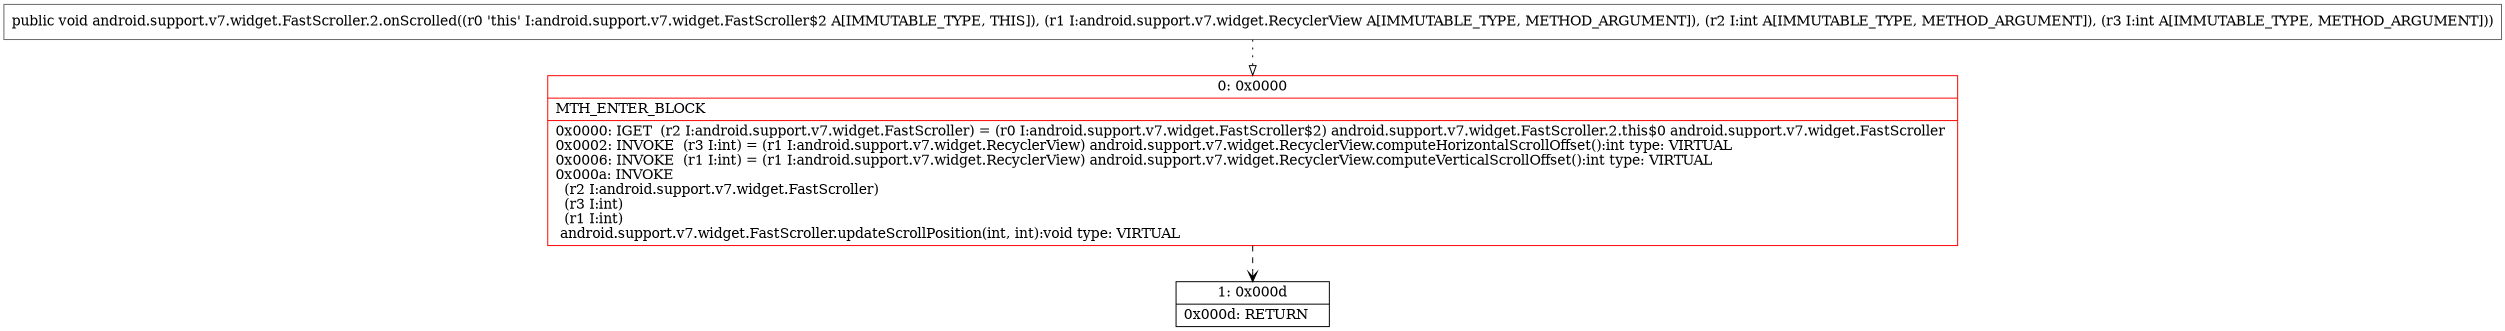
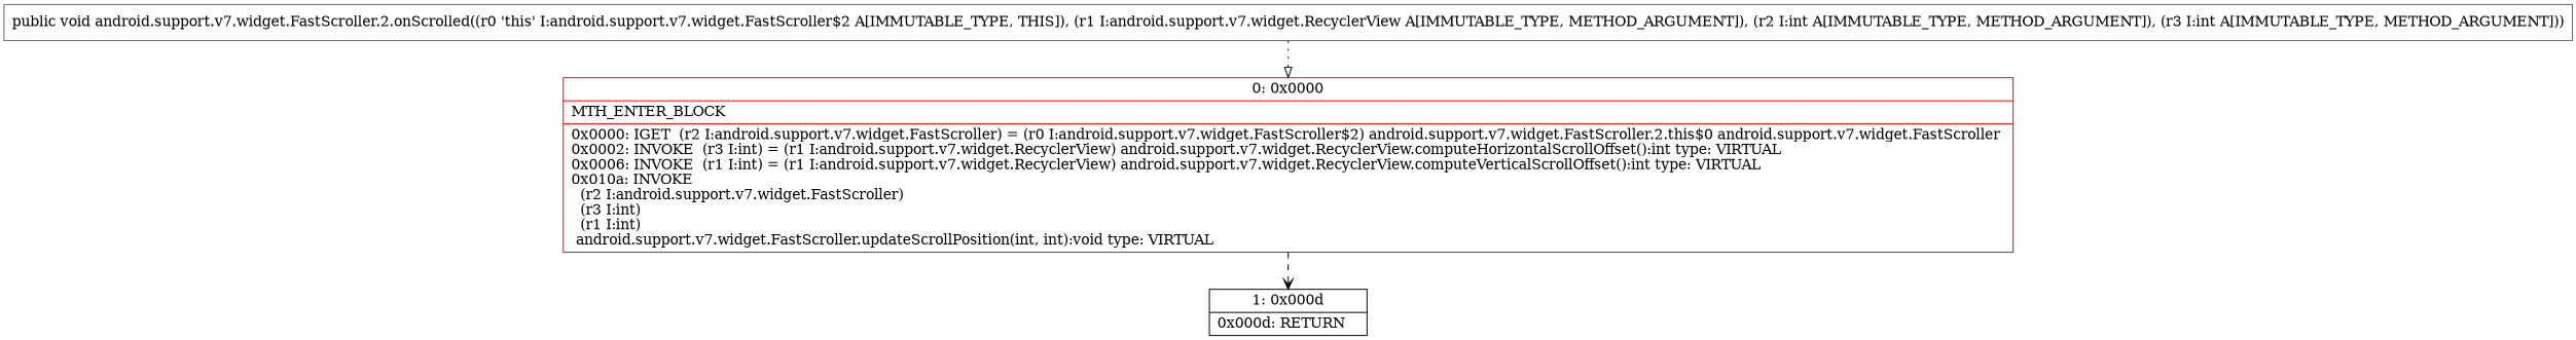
  digraph {
    node [shape=record]
-   n1 [label="{0\:\ 0x0000|MTH_ENTER_BLOCK\l|0x0000: IGET  (r2 I:android.support.v7.widget.FastScroller) = (r0 I:android.support.v7.widget.FastScroller$2) android.support.v7.widget.FastScroller.2.this$0 android.support.v7.widget.FastScroller \l0x0002: INVOKE  (r3 I:int) = (r1 I:android.support.v7.widget.RecyclerView) android.support.v7.widget.RecyclerView.computeHorizontalScrollOffset():int type: VIRTUAL \l0x0006: INVOKE  (r1 I:int) = (r1 I:android.support.v7.widget.RecyclerView) android.support.v7.widget.RecyclerView.computeVerticalScrollOffset():int type: VIRTUAL \l0x000a: INVOKE  \l  (r2 I:android.support.v7.widget.FastScroller)\l  (r3 I:int)\l  (r1 I:int)\l android.support.v7.widget.FastScroller.updateScrollPosition(int, int):void type: VIRTUAL \l}" color=red]
+   n1 [label="{0\:\ 0x0000|MTH_ENTER_BLOCK\l|0x0000: IGET  (r2 I:android.support.v7.widget.FastScroller) = (r0 I:android.support.v7.widget.FastScroller$2) android.support.v7.widget.FastScroller.2.this$0 android.support.v7.widget.FastScroller \l0x0002: INVOKE  (r3 I:int) = (r1 I:android.support.v7.widget.RecyclerView) android.support.v7.widget.RecyclerView.computeHorizontalScrollOffset():int type: VIRTUAL \l0x0006: INVOKE  (r1 I:int) = (r1 I:android.support.v7.widget.RecyclerView) android.support.v7.widget.RecyclerView.computeVerticalScrollOffset():int type: VIRTUAL \l0x010a: INVOKE  \l  (r2 I:android.support.v7.widget.FastScroller)\l  (r3 I:int)\l  (r1 I:int)\l android.support.v7.widget.FastScroller.updateScrollPosition(int, int):void type: VIRTUAL \l}" color=red]
    n2 [label="{1\:\ 0x000d|0x000d: RETURN   \l}" color=black]
    n3 [label="{public void android.support.v7.widget.FastScroller.2.onScrolled((r0 'this' I:android.support.v7.widget.FastScroller$2 A[IMMUTABLE_TYPE, THIS]), (r1 I:android.support.v7.widget.RecyclerView A[IMMUTABLE_TYPE, METHOD_ARGUMENT]), (r2 I:int A[IMMUTABLE_TYPE, METHOD_ARGUMENT]), (r3 I:int A[IMMUTABLE_TYPE, METHOD_ARGUMENT])) }" color=gray40]
    n1 -> n2 [style=dashed arrowhead=vee]
    n3 -> n1 [style=dotted arrowhead=onormal]
  }
